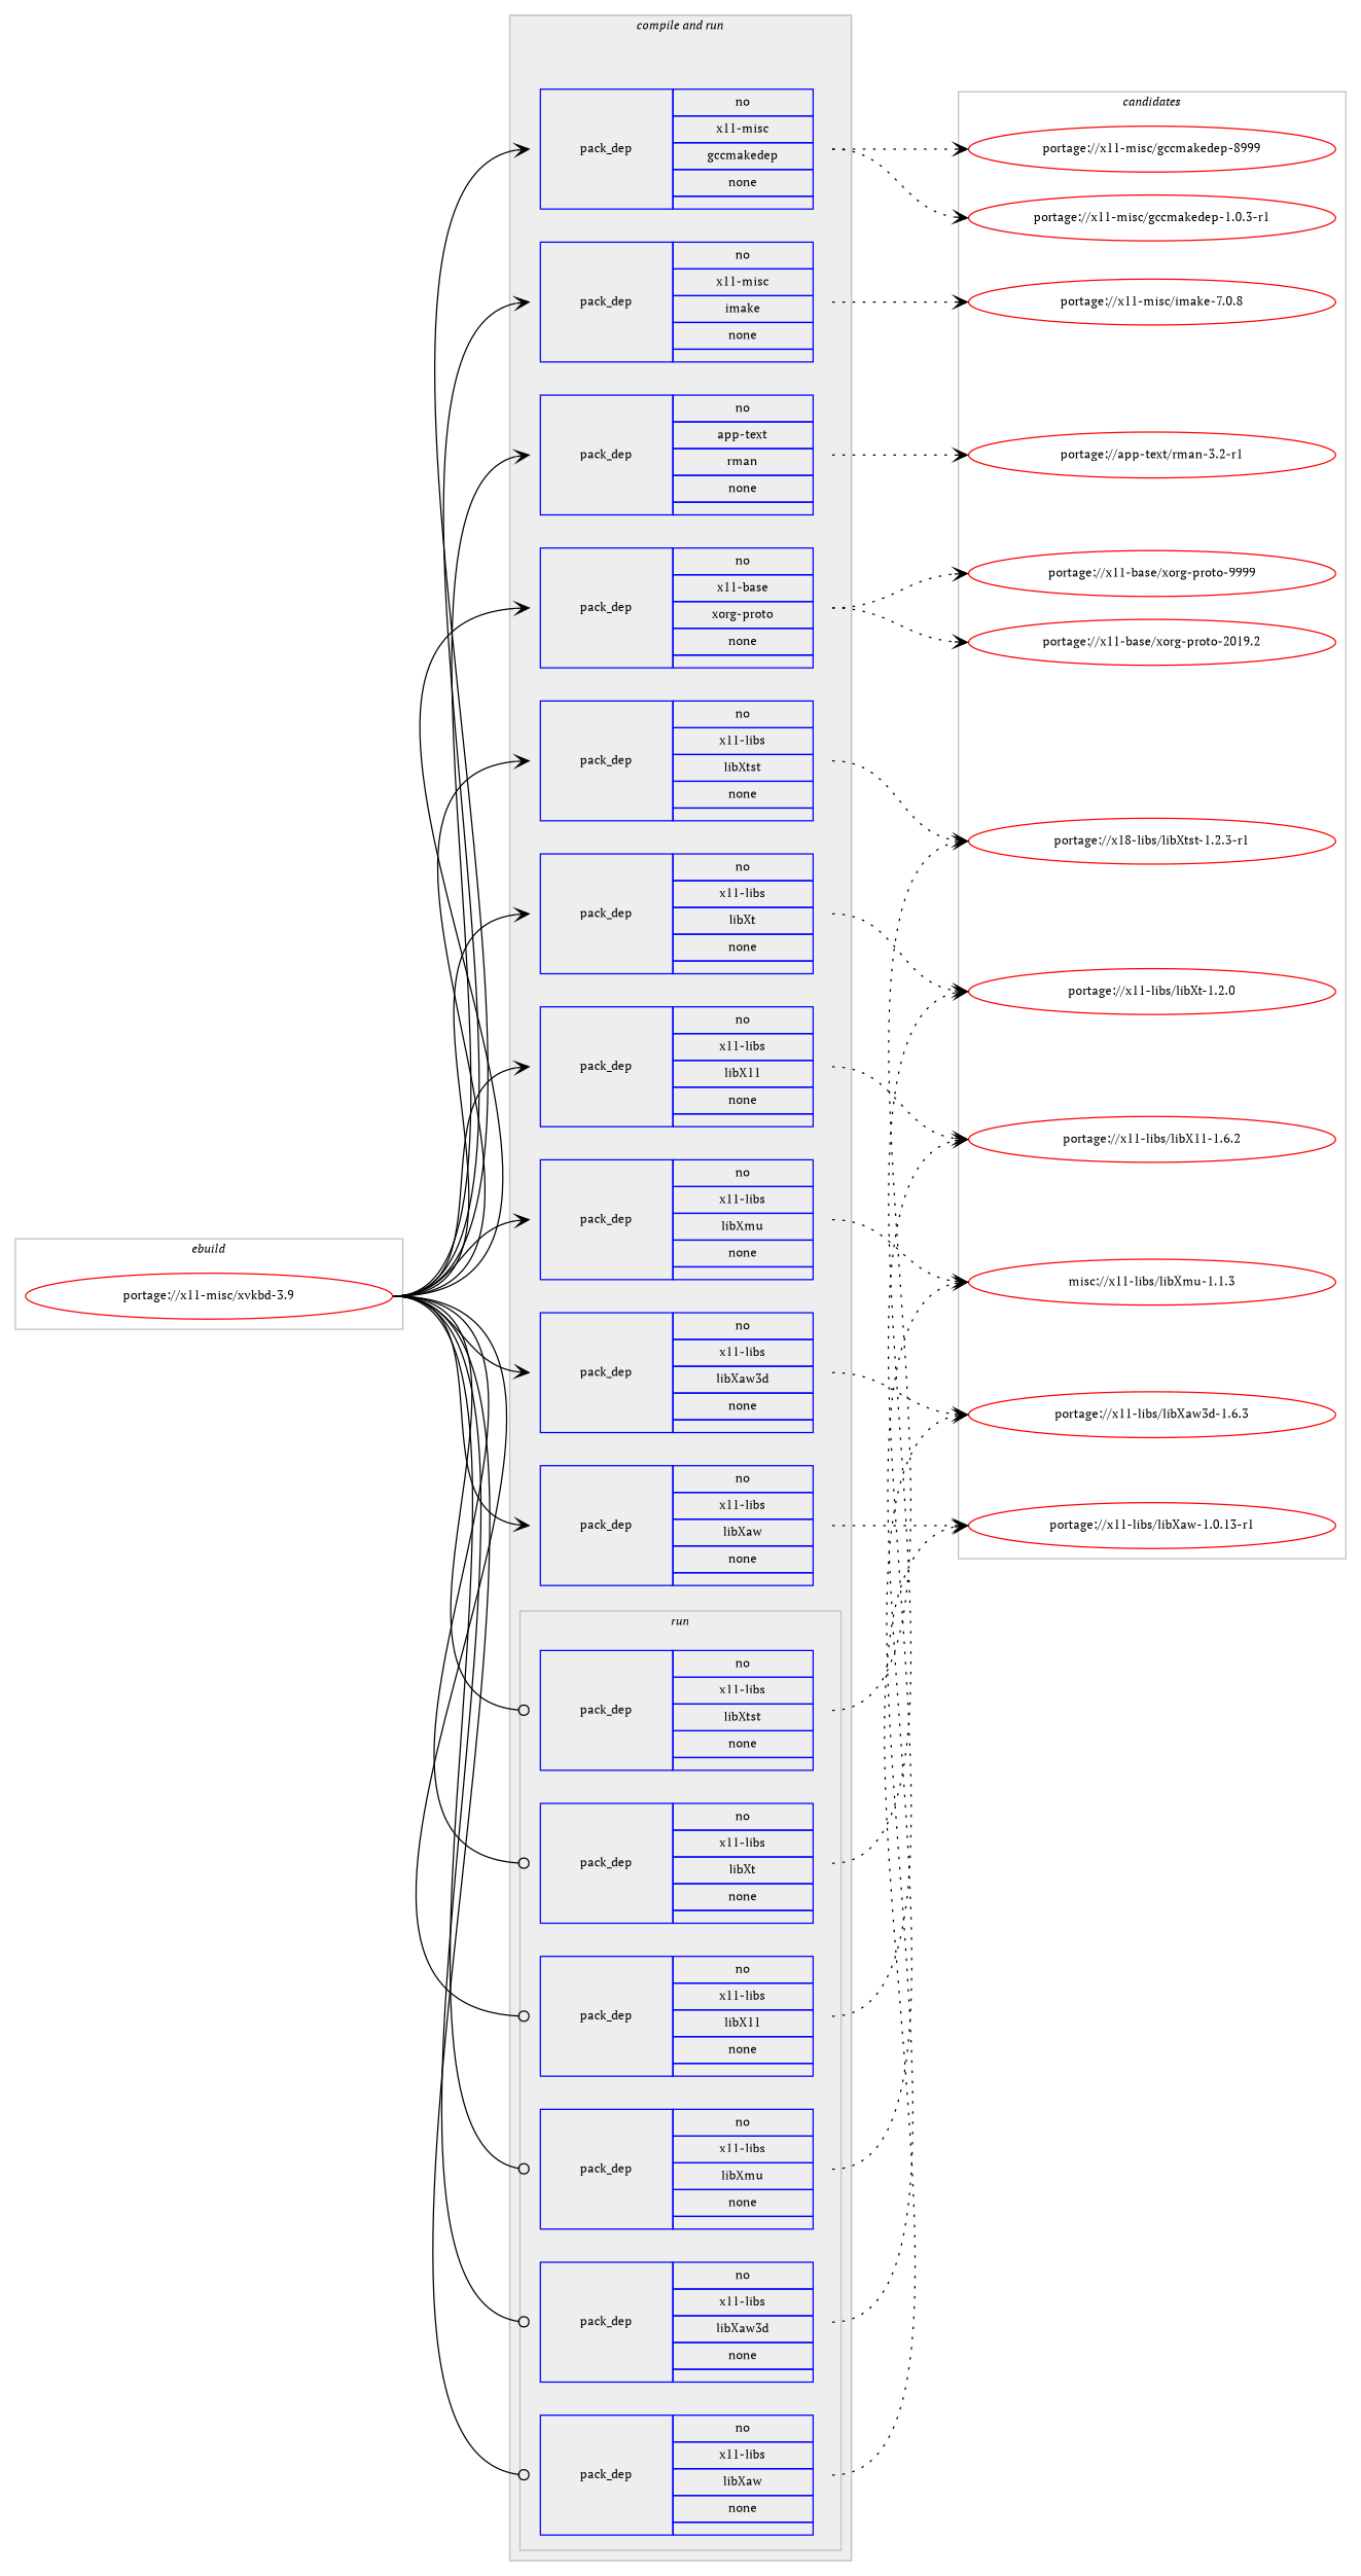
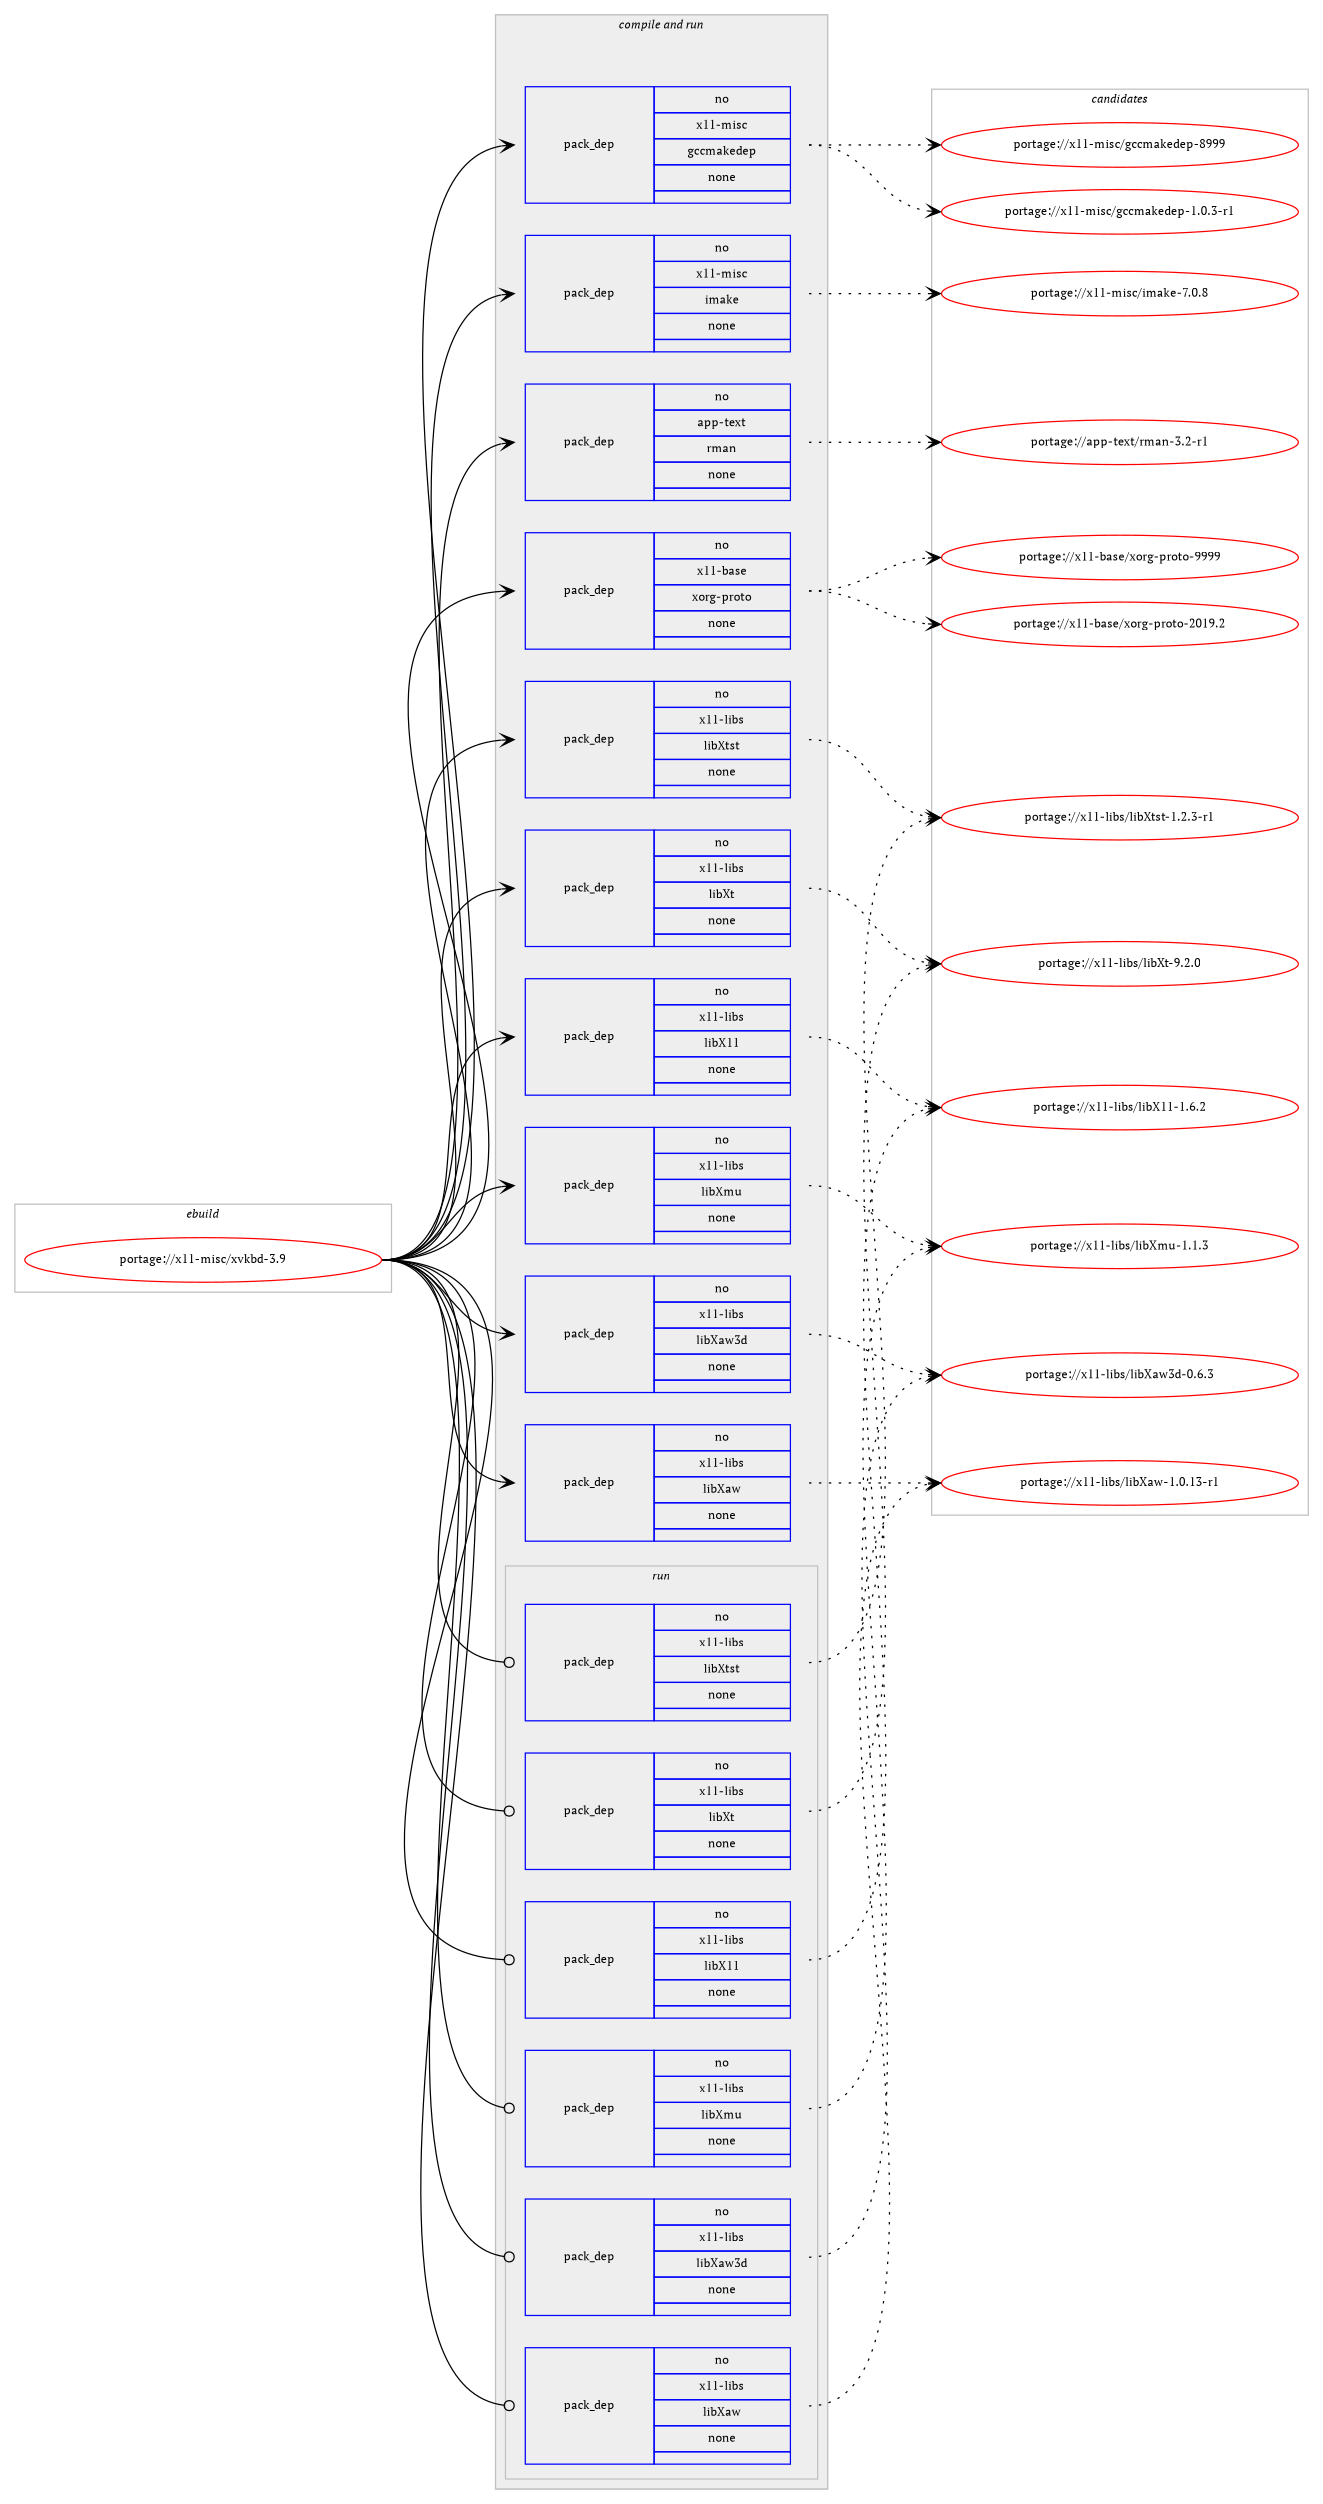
  digraph {
    compound=true
    concentrate=true
    fontname="PT Serif"
    fontsize=10
    newrank=true
    rankdir=LR
    ranksep=1.5
    node [color=blue fontname="PT Serif" fontsize=10 shape=none]
    edge [arrowhead=vee fontname="PT Serif" headport=w style=dotted tailport=e weight=100]
    n1 [color=red label="portage://x11-misc/xvkbd-3.9" width=4 shape=""]
    n2 [label=<<TABLE BORDER="0" CELLBORDER="1" CELLSPACING="0" CELLPADDING="4" WIDTH="220"><TR><TD ROWSPAN="6" CELLPADDING="30">pack_dep</TD></TR><TR><TD WIDTH="110">no</TD></TR><TR><TD>app-text</TD></TR><TR><TD>rman</TD></TR><TR><TD>none</TD></TR><TR><TD></TD></TR></TABLE>>]
    n3 [label=<<TABLE BORDER="0" CELLBORDER="1" CELLSPACING="0" CELLPADDING="4" WIDTH="220"><TR><TD ROWSPAN="6" CELLPADDING="30">pack_dep</TD></TR><TR><TD WIDTH="110">no</TD></TR><TR><TD>x11-base</TD></TR><TR><TD>xorg-proto</TD></TR><TR><TD>none</TD></TR><TR><TD></TD></TR></TABLE>>]
    n4 [label=<<TABLE BORDER="0" CELLBORDER="1" CELLSPACING="0" CELLPADDING="4" WIDTH="220"><TR><TD ROWSPAN="6" CELLPADDING="30">pack_dep</TD></TR><TR><TD WIDTH="110">no</TD></TR><TR><TD>x11-libs</TD></TR><TR><TD>libX11</TD></TR><TR><TD>none</TD></TR><TR><TD></TD></TR></TABLE>>]
    n5 [label=<<TABLE BORDER="0" CELLBORDER="1" CELLSPACING="0" CELLPADDING="4" WIDTH="220"><TR><TD ROWSPAN="6" CELLPADDING="30">pack_dep</TD></TR><TR><TD WIDTH="110">no</TD></TR><TR><TD>x11-libs</TD></TR><TR><TD>libXaw</TD></TR><TR><TD>none</TD></TR><TR><TD></TD></TR></TABLE>>]
    n6 [label=<<TABLE BORDER="0" CELLBORDER="1" CELLSPACING="0" CELLPADDING="4" WIDTH="220"><TR><TD ROWSPAN="6" CELLPADDING="30">pack_dep</TD></TR><TR><TD WIDTH="110">no</TD></TR><TR><TD>x11-libs</TD></TR><TR><TD>libXaw3d</TD></TR><TR><TD>none</TD></TR><TR><TD></TD></TR></TABLE>>]
    n7 [label=<<TABLE BORDER="0" CELLBORDER="1" CELLSPACING="0" CELLPADDING="4" WIDTH="220"><TR><TD ROWSPAN="6" CELLPADDING="30">pack_dep</TD></TR><TR><TD WIDTH="110">no</TD></TR><TR><TD>x11-libs</TD></TR><TR><TD>libXmu</TD></TR><TR><TD>none</TD></TR><TR><TD></TD></TR></TABLE>>]
    n8 [label=<<TABLE BORDER="0" CELLBORDER="1" CELLSPACING="0" CELLPADDING="4" WIDTH="220"><TR><TD ROWSPAN="6" CELLPADDING="30">pack_dep</TD></TR><TR><TD WIDTH="110">no</TD></TR><TR><TD>x11-libs</TD></TR><TR><TD>libXt</TD></TR><TR><TD>none</TD></TR><TR><TD></TD></TR></TABLE>>]
    n9 [label=<<TABLE BORDER="0" CELLBORDER="1" CELLSPACING="0" CELLPADDING="4" WIDTH="220"><TR><TD ROWSPAN="6" CELLPADDING="30">pack_dep</TD></TR><TR><TD WIDTH="110">no</TD></TR><TR><TD>x11-libs</TD></TR><TR><TD>libXtst</TD></TR><TR><TD>none</TD></TR><TR><TD></TD></TR></TABLE>>]
    n10 [label=<<TABLE BORDER="0" CELLBORDER="1" CELLSPACING="0" CELLPADDING="4" WIDTH="220"><TR><TD ROWSPAN="6" CELLPADDING="30">pack_dep</TD></TR><TR><TD WIDTH="110">no</TD></TR><TR><TD>x11-misc</TD></TR><TR><TD>gccmakedep</TD></TR><TR><TD>none</TD></TR><TR><TD></TD></TR></TABLE>>]
    n11 [label=<<TABLE BORDER="0" CELLBORDER="1" CELLSPACING="0" CELLPADDING="4" WIDTH="220"><TR><TD ROWSPAN="6" CELLPADDING="30">pack_dep</TD></TR><TR><TD WIDTH="110">no</TD></TR><TR><TD>x11-misc</TD></TR><TR><TD>imake</TD></TR><TR><TD>none</TD></TR><TR><TD></TD></TR></TABLE>>]
    n12 [label=<<TABLE BORDER="0" CELLBORDER="1" CELLSPACING="0" CELLPADDING="4" WIDTH="220"><TR><TD ROWSPAN="6" CELLPADDING="30">pack_dep</TD></TR><TR><TD WIDTH="110">no</TD></TR><TR><TD>x11-libs</TD></TR><TR><TD>libX11</TD></TR><TR><TD>none</TD></TR><TR><TD></TD></TR></TABLE>>]
    n13 [label=<<TABLE BORDER="0" CELLBORDER="1" CELLSPACING="0" CELLPADDING="4" WIDTH="220"><TR><TD ROWSPAN="6" CELLPADDING="30">pack_dep</TD></TR><TR><TD WIDTH="110">no</TD></TR><TR><TD>x11-libs</TD></TR><TR><TD>libXaw</TD></TR><TR><TD>none</TD></TR><TR><TD></TD></TR></TABLE>>]
    n14 [label=<<TABLE BORDER="0" CELLBORDER="1" CELLSPACING="0" CELLPADDING="4" WIDTH="220"><TR><TD ROWSPAN="6" CELLPADDING="30">pack_dep</TD></TR><TR><TD WIDTH="110">no</TD></TR><TR><TD>x11-libs</TD></TR><TR><TD>libXaw3d</TD></TR><TR><TD>none</TD></TR><TR><TD></TD></TR></TABLE>>]
    n15 [label=<<TABLE BORDER="0" CELLBORDER="1" CELLSPACING="0" CELLPADDING="4" WIDTH="220"><TR><TD ROWSPAN="6" CELLPADDING="30">pack_dep</TD></TR><TR><TD WIDTH="110">no</TD></TR><TR><TD>x11-libs</TD></TR><TR><TD>libXmu</TD></TR><TR><TD>none</TD></TR><TR><TD></TD></TR></TABLE>>]
    n16 [label=<<TABLE BORDER="0" CELLBORDER="1" CELLSPACING="0" CELLPADDING="4" WIDTH="220"><TR><TD ROWSPAN="6" CELLPADDING="30">pack_dep</TD></TR><TR><TD WIDTH="110">no</TD></TR><TR><TD>x11-libs</TD></TR><TR><TD>libXt</TD></TR><TR><TD>none</TD></TR><TR><TD></TD></TR></TABLE>>]
    n17 [label=<<TABLE BORDER="0" CELLBORDER="1" CELLSPACING="0" CELLPADDING="4" WIDTH="220"><TR><TD ROWSPAN="6" CELLPADDING="30">pack_dep</TD></TR><TR><TD WIDTH="110">no</TD></TR><TR><TD>x11-libs</TD></TR><TR><TD>libXtst</TD></TR><TR><TD>none</TD></TR><TR><TD></TD></TR></TABLE>>]
    n18 [color=red label="portage://app-text/rman-3.2-r1" width=4 shape=""]
    n19 [color=red label="portage://x11-base/xorg-proto-9999" width=4 shape=""]
    n20 [color=red label="portage://x11-base/xorg-proto-2019.2" width=4 shape=""]
    n21 [color=red label="portage://x11-libs/libX11-1.6.2" width=4 shape=""]
    n22 [color=red label="portage://x11-libs/libXaw-1.0.13-r1" width=4 shape=""]
-   n23 [color=red label="portage://x11-libs/libXaw3d-1.6.3" width=4 shape=""]
-   n24 [color=red label="misc://x11-libs/libXmu-1.1.3" width=4 shape=""]
-   n25 [color=red label="portage://x11-libs/libXt-1.2.0" width=4 shape=""]
-   n26 [color=red label="portage://x18-libs/libXtst-1.2.3-r1" width=4 shape=""]
+   n23 [color=red label="portage://x11-libs/libXaw3d-0.6.3" width=4 shape=""]
+   n24 [color=red label="portage://x11-libs/libXmu-1.1.3" width=4 shape=""]
+   n25 [color=red label="portage://x11-libs/libXt-9.2.0" width=4 shape=""]
+   n26 [color=red label="portage://x11-libs/libXtst-1.2.3-r1" width=4 shape=""]
    n27 [color=red label="portage://x11-misc/gccmakedep-8999" width=4 shape=""]
    n28 [color=red label="portage://x11-misc/gccmakedep-1.0.3-r1" width=4 shape=""]
    n29 [color=red label="portage://x11-misc/imake-7.0.8" width=4 shape=""]
    subgraph cluster_1 {
      color=gray
      label=<<i>ebuild</i>>
      rank=same
      n1
    }
    subgraph cluster_2 {
      color=gray
      label=<<i>dependencies</i>>
      subgraph cluster_3 {
        color=gray
        fillcolor="#eeeeee"
        label=<<i>compile</i>>
        style=filled
        subgraph sub_4 {
          color=gray
          fillcolor="#eeeeee"
          label=<<i>compile</i>>
          style=filled
          n2
        }
        subgraph sub_5 {
          color=gray
          fillcolor="#eeeeee"
          label=<<i>compile</i>>
          style=filled
          n3
        }
        subgraph sub_6 {
          color=gray
          fillcolor="#eeeeee"
          label=<<i>compile</i>>
          style=filled
          n4
        }
        subgraph sub_7 {
          color=gray
          fillcolor="#eeeeee"
          label=<<i>compile</i>>
          style=filled
          n5
        }
        subgraph sub_8 {
          color=gray
          fillcolor="#eeeeee"
          label=<<i>compile</i>>
          style=filled
          n6
        }
        subgraph sub_9 {
          color=gray
          fillcolor="#eeeeee"
          label=<<i>compile</i>>
          style=filled
          n7
        }
        subgraph sub_10 {
          color=gray
          fillcolor="#eeeeee"
          label=<<i>compile</i>>
          style=filled
          n8
        }
        subgraph sub_11 {
          color=gray
          fillcolor="#eeeeee"
          label=<<i>compile</i>>
          style=filled
          n9
        }
        subgraph sub_12 {
          color=gray
          fillcolor="#eeeeee"
          label=<<i>compile</i>>
          style=filled
          n10
        }
        subgraph sub_13 {
          color=gray
          fillcolor="#eeeeee"
          label=<<i>compile</i>>
          style=filled
          n11
        }
      }
      subgraph cluster_14 {
        color=gray
        fillcolor="#eeeeee"
        label=<<i>compile and run</i>>
        style=filled
      }
      subgraph cluster_15 {
        color=gray
        fillcolor="#eeeeee"
        label=<<i>run</i>>
        style=filled
        subgraph sub_16 {
          color=gray
          fillcolor="#eeeeee"
          label=<<i>run</i>>
          style=filled
          n12
        }
        subgraph sub_17 {
          color=gray
          fillcolor="#eeeeee"
          label=<<i>run</i>>
          style=filled
          n13
        }
        subgraph sub_18 {
          color=gray
          fillcolor="#eeeeee"
          label=<<i>run</i>>
          style=filled
          n14
        }
        subgraph sub_19 {
          color=gray
          fillcolor="#eeeeee"
          label=<<i>run</i>>
          style=filled
          n15
        }
        subgraph sub_20 {
          color=gray
          fillcolor="#eeeeee"
          label=<<i>run</i>>
          style=filled
          n16
        }
        subgraph sub_21 {
          color=gray
          fillcolor="#eeeeee"
          label=<<i>run</i>>
          style=filled
          n17
        }
      }
    }
    subgraph cluster_22 {
      color=gray
      label=<<i>candidates</i>>
      rank=same
      subgraph sub_23 {
        color=black
        label=<<i>candidates</i>>
        nodesep=1
        rank=same
        n18
      }
      subgraph sub_24 {
        color=black
        label=<<i>candidates</i>>
        nodesep=1
        rank=same
        n19
        n20
      }
      subgraph sub_25 {
        color=black
        label=<<i>candidates</i>>
        nodesep=1
        rank=same
        n21
      }
      subgraph sub_26 {
        color=black
        label=<<i>candidates</i>>
        nodesep=1
        rank=same
        n22
      }
      subgraph sub_27 {
        color=black
        label=<<i>candidates</i>>
        nodesep=1
        rank=same
        n23
      }
      subgraph sub_28 {
        color=black
        label=<<i>candidates</i>>
        nodesep=1
        rank=same
        n24
      }
      subgraph sub_29 {
        color=black
        label=<<i>candidates</i>>
        nodesep=1
        rank=same
        n25
      }
      subgraph sub_30 {
        color=black
        label=<<i>candidates</i>>
        nodesep=1
        rank=same
        n26
      }
      subgraph sub_31 {
        color=black
        label=<<i>candidates</i>>
        nodesep=1
        rank=same
        n27
        n28
      }
      subgraph sub_32 {
        color=black
        label=<<i>candidates</i>>
        nodesep=1
        rank=same
        n29
      }
      subgraph sub_33 {
        color=black
        label=<<i>candidates</i>>
        nodesep=1
        rank=same
        n26
      }
      subgraph sub_34 {
        color=black
        label=<<i>candidates</i>>
        nodesep=1
        rank=same
        n21
      }
      subgraph sub_35 {
        color=black
        label=<<i>candidates</i>>
        nodesep=1
        rank=same
        n22
      }
      subgraph sub_36 {
        color=black
        label=<<i>candidates</i>>
        nodesep=1
        rank=same
        n23
      }
      subgraph sub_37 {
        color=black
        label=<<i>candidates</i>>
        nodesep=1
        rank=same
        n24
      }
      subgraph sub_38 {
        color=black
        label=<<i>candidates</i>>
        nodesep=1
        rank=same
        n25
      }
    }
    n1 -> n2 [style=solid weight=20]
    n1 -> n3 [style=solid weight=20]
    n1 -> n4 [style=solid weight=20]
    n1 -> n5 [style=solid weight=20]
    n1 -> n6 [style=solid weight=20]
    n1 -> n7 [style=solid weight=20]
    n1 -> n8 [style=solid weight=20]
    n1 -> n9 [style=solid weight=20]
    n1 -> n10 [style=solid weight=20]
    n1 -> n11 [style=solid weight=20]
    n1 -> n12 [arrowhead=odot style=solid weight=20]
    n1 -> n13 [arrowhead=odot style=solid weight=20]
    n1 -> n14 [arrowhead=odot style=solid weight=20]
    n1 -> n15 [arrowhead=odot style=solid weight=20]
    n1 -> n16 [arrowhead=odot style=solid weight=20]
    n1 -> n17 [arrowhead=odot style=solid weight=20]
    n2 -> n18
    n3 -> n19
    n3 -> n20
    n4 -> n21
    n5 -> n22
    n6 -> n23
    n7 -> n24
    n8 -> n25
    n9 -> n26
    n10 -> n27
    n10 -> n28
    n11 -> n29
    n12 -> n21
    n13 -> n22
    n14 -> n23
    n15 -> n24
    n16 -> n25
    n17 -> n26
  }
